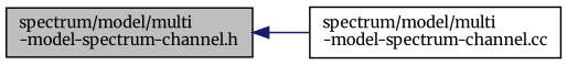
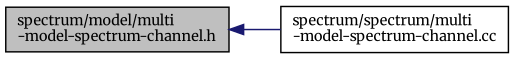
  digraph {
    rankdir=LR
    fontname=Merriweather
    node [color=black fontname=Merriweather fontsize=10 shape=record style=filled]
    n1 [fillcolor=grey75 fontcolor=black height=0.2 label="spectrum/model/multi\l-model-spectrum-channel.h" width=0.4]
-   n2 [fillcolor=white height=0.2 label="spectrum/model/multi\l-model-spectrum-channel.cc" width=0.4]
+   n2 [fillcolor=white height=0.2 label="spectrum/spectrum/multi\l-model-spectrum-channel.cc" width=0.4]
    n1 -> n2 [color=midnightblue dir=back fontname=Merriweather fontsize=10 labelfontname=Helvetica labelfontsize=10 style=solid]
  }
